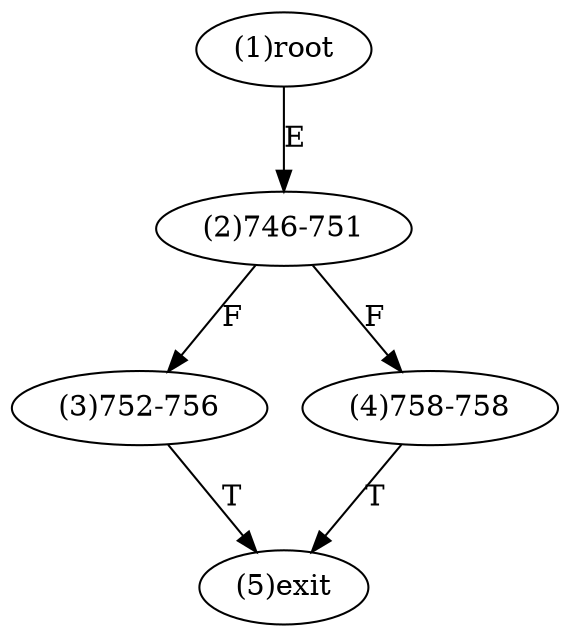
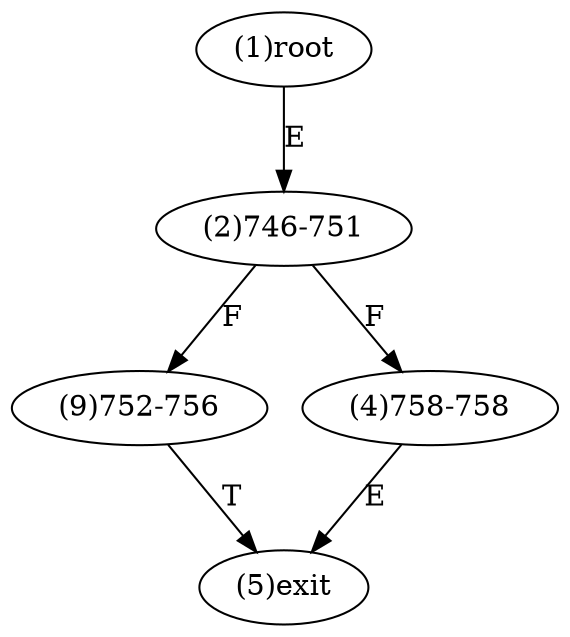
  digraph {
    n1 [label="(1)root"]
    n2 [label="(2)746-751"]
-   n3 [label="(3)752-756"]
+   n3 [label="(9)752-756"]
    n4 [label="(4)758-758"]
    n5 [label="(5)exit"]
    n1 -> n2 [label=E]
    n2 -> n3 [label=F]
    n2 -> n4 [label=F]
    n3 -> n5 [label=T]
-   n4 -> n5 [label=T]
+   n4 -> n5 [label=E]
  }
